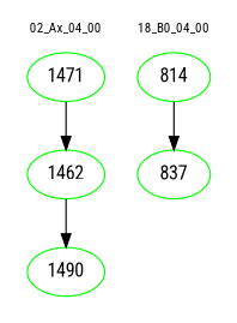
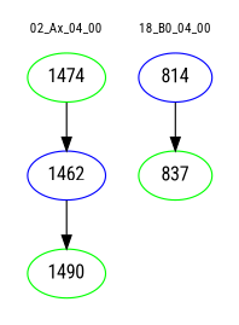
  digraph {
    fontname="Roboto Condensed"
    node [color=green fontname="Roboto Condensed"]
    edge [color=black fontname="Roboto Condensed"]
-   n1 [label=1471]
-   n2 [label=1462]
+   n1 [label=1474]
+   n2 [color=blue label=1462]
    n3 [label=1490]
-   n4 [label=814]
+   n4 [color=blue label=814]
    n5 [label=837]
    subgraph cluster_1 {
      color=white
      fontsize=10
      label="02_Ax_04_00"
      n1
      n2
      n3
    }
    subgraph cluster_2 {
      color=white
      fontsize=10
      label="18_B0_04_00"
      n4
      n5
    }
    n1 -> n2
    n2 -> n3
    n4 -> n5
  }
